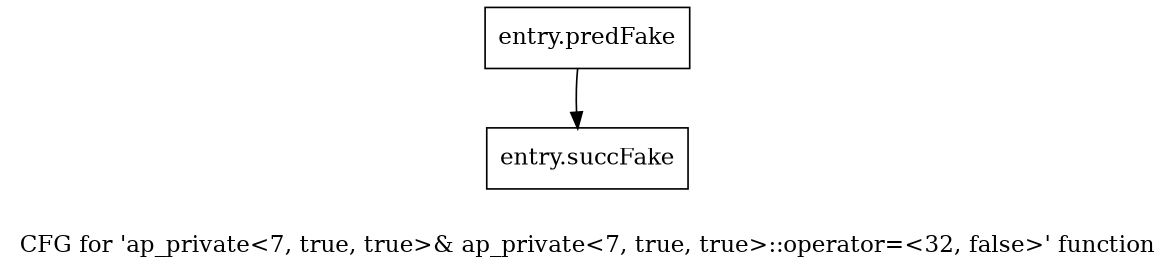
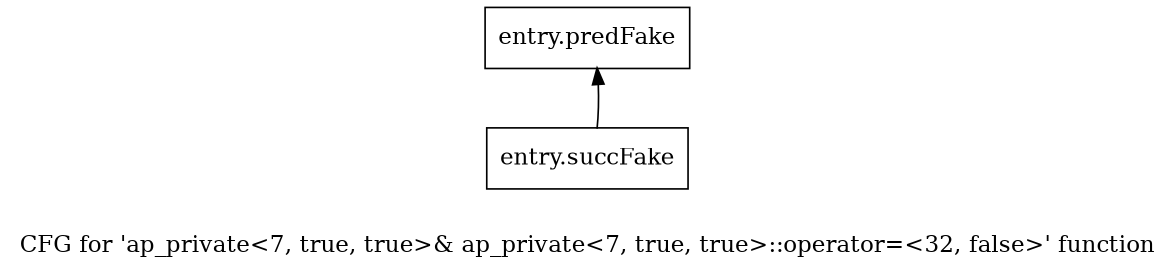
  digraph {
    label="CFG for 'ap_private\<7, true, true\>& ap_private\<7, true, true\>::operator=\<32, false\>' function"
    node [shape=record]
    n1 [label="{entry.predFake}"]
    n2 [filename="/home/omerfaruk/tools/Xilinx/Vitis_HLS/2023.2/include/etc/ap_private.h" label="{entry.succFake}" linenumber=1463]
-   n1 -> n2 [execusionnum=3 filename="/home/omerfaruk/tools/Xilinx/Vitis_HLS/2023.2/include/etc/ap_private.h"]
+   n2 -> n1 [execusionnum=3 filename="/home/omerfaruk/tools/Xilinx/Vitis_HLS/2023.2/include/etc/ap_private.h"]
  }
